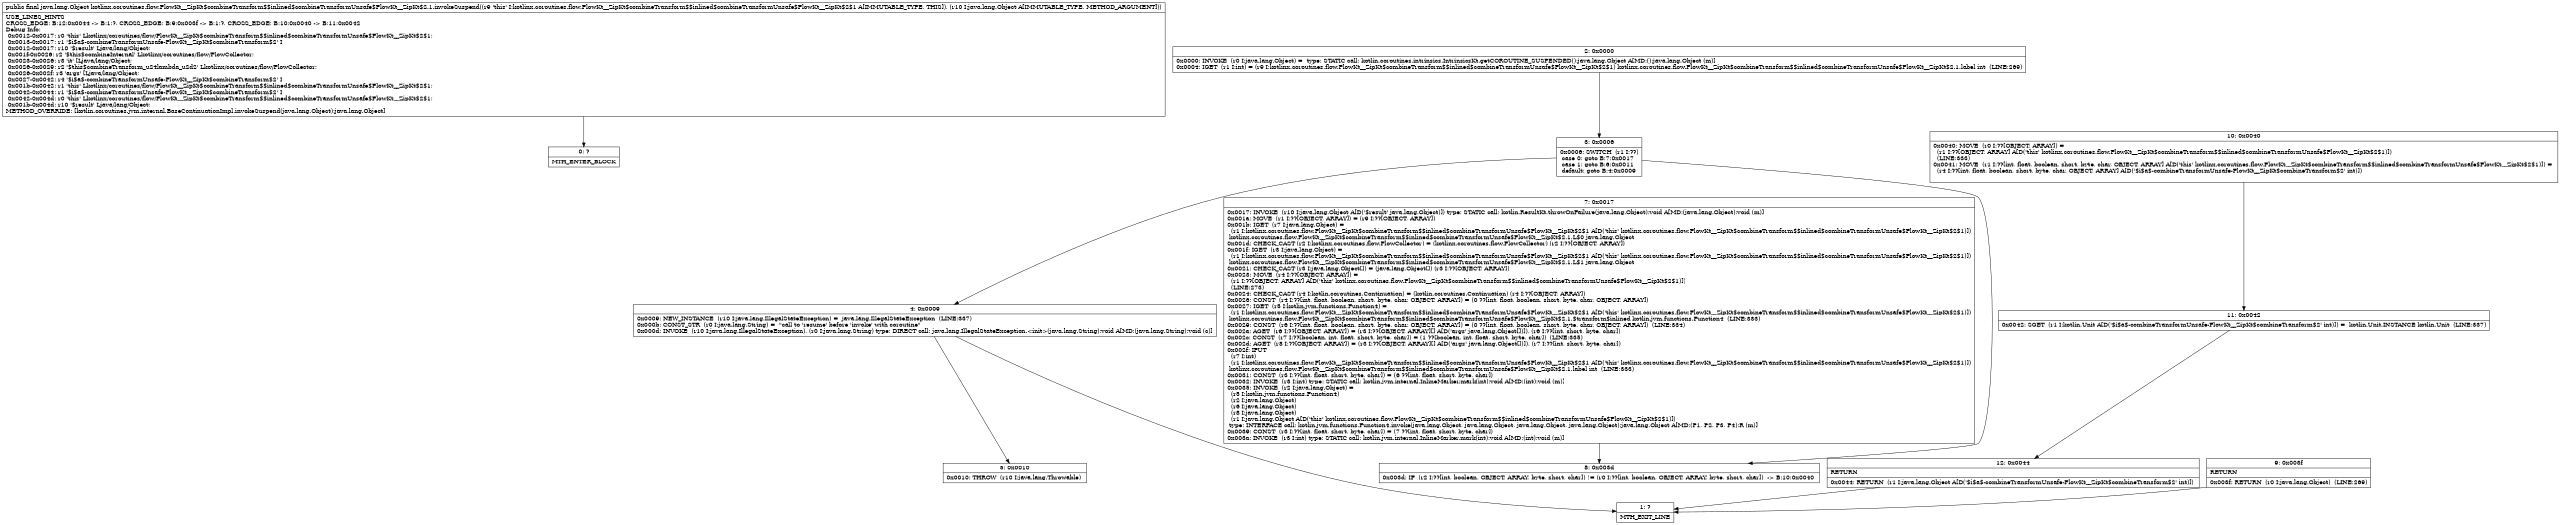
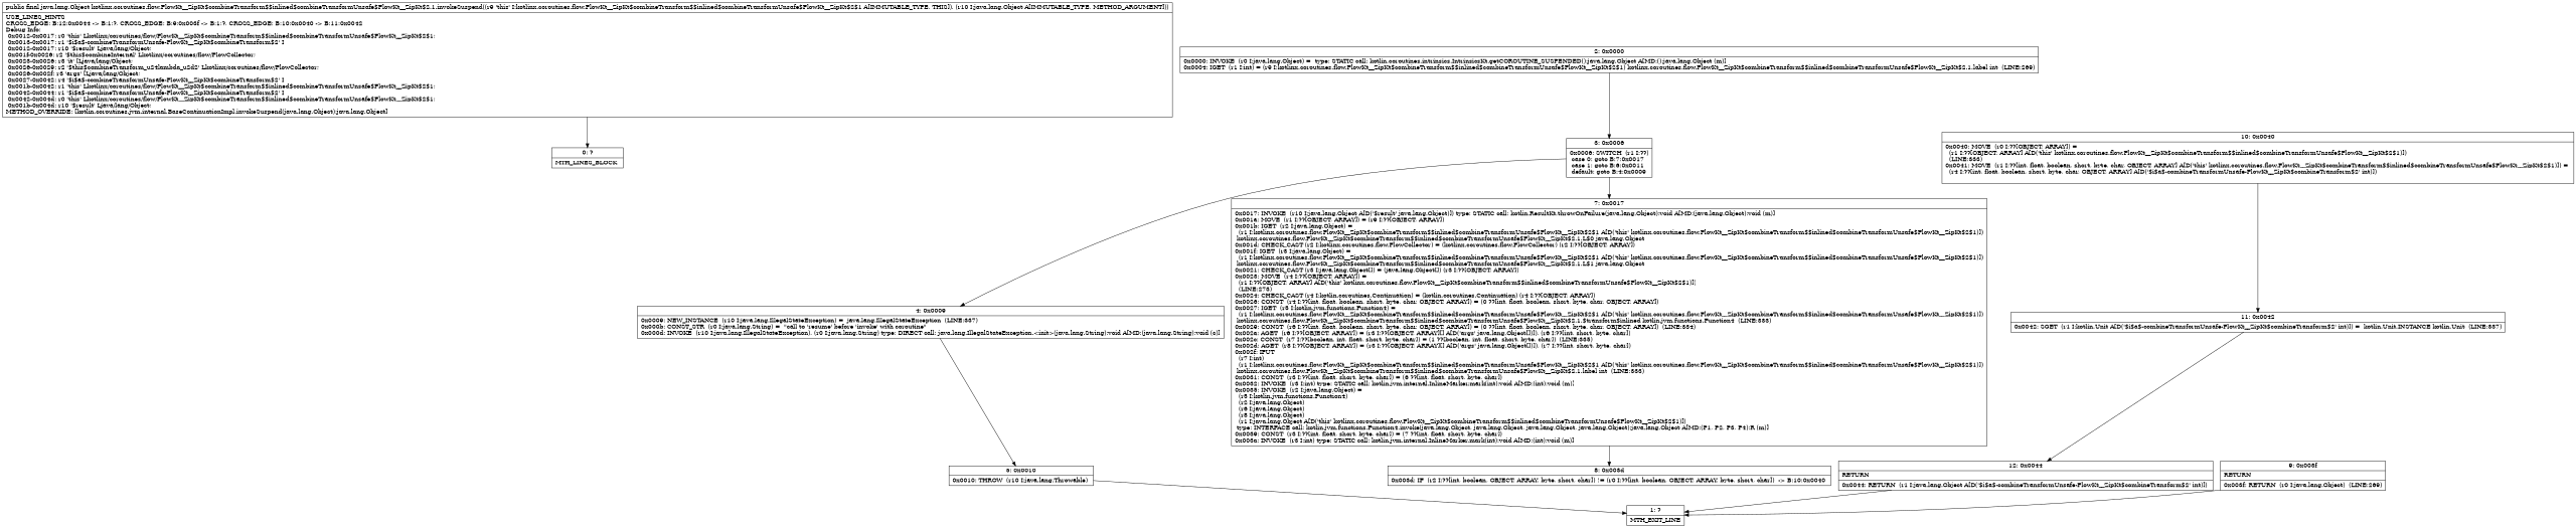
  digraph {
    node [shape=record]
-   n1 [label="{0\:\ ?|MTH_ENTER_BLOCK\l}"]
+   n1 [label="{0\:\ ?|MTH_LINES_BLOCK\l}"]
    n2 [label="{2\:\ 0x0000|0x0000: INVOKE  (r0 I:java.lang.Object) =  type: STATIC call: kotlin.coroutines.intrinsics.IntrinsicsKt.getCOROUTINE_SUSPENDED():java.lang.Object A[MD:():java.lang.Object (m)]\l0x0004: IGET  (r1 I:int) = (r9 I:kotlinx.coroutines.flow.FlowKt__ZipKt$combineTransform$$inlined$combineTransformUnsafe$FlowKt__ZipKt$2$1) kotlinx.coroutines.flow.FlowKt__ZipKt$combineTransform$$inlined$combineTransformUnsafe$FlowKt__ZipKt$2.1.label int  (LINE:269)\l}"]
    n3 [label="{3\:\ 0x0006|0x0006: SWITCH  (r1 I:??)\l case 0: goto B:7:0x0017\l case 1: goto B:6:0x0011\l default: goto B:4:0x0009 \l}"]
    n4 [label="{4\:\ 0x0009|0x0009: NEW_INSTANCE  (r10 I:java.lang.IllegalStateException) =  java.lang.IllegalStateException  (LINE:337)\l0x000b: CONST_STR  (r0 I:java.lang.String) =  \"call to 'resume' before 'invoke' with coroutine\" \l0x000d: INVOKE  (r10 I:java.lang.IllegalStateException), (r0 I:java.lang.String) type: DIRECT call: java.lang.IllegalStateException.\<init\>(java.lang.String):void A[MD:(java.lang.String):void (c)]\l}"]
-   n5 [label="{7\:\ 0x0017|0x0017: INVOKE  (r10 I:java.lang.Object A[D('$result' java.lang.Object)]) type: STATIC call: kotlin.ResultKt.throwOnFailure(java.lang.Object):void A[MD:(java.lang.Object):void (m)]\l0x001a: MOVE  (r1 I:??[OBJECT, ARRAY]) = (r9 I:??[OBJECT, ARRAY]) \l0x001b: IGET  (r7 I:java.lang.Object) = \l  (r1 I:kotlinx.coroutines.flow.FlowKt__ZipKt$combineTransform$$inlined$combineTransformUnsafe$FlowKt__ZipKt$2$1 A[D('this' kotlinx.coroutines.flow.FlowKt__ZipKt$combineTransform$$inlined$combineTransformUnsafe$FlowKt__ZipKt$2$1)])\l kotlinx.coroutines.flow.FlowKt__ZipKt$combineTransform$$inlined$combineTransformUnsafe$FlowKt__ZipKt$2.1.L$0 java.lang.Object \l0x001d: CHECK_CAST (r2 I:kotlinx.coroutines.flow.FlowCollector) = (kotlinx.coroutines.flow.FlowCollector) (r2 I:??[OBJECT, ARRAY]) \l0x001f: IGET  (r3 I:java.lang.Object) = \l  (r1 I:kotlinx.coroutines.flow.FlowKt__ZipKt$combineTransform$$inlined$combineTransformUnsafe$FlowKt__ZipKt$2$1 A[D('this' kotlinx.coroutines.flow.FlowKt__ZipKt$combineTransform$$inlined$combineTransformUnsafe$FlowKt__ZipKt$2$1)])\l kotlinx.coroutines.flow.FlowKt__ZipKt$combineTransform$$inlined$combineTransformUnsafe$FlowKt__ZipKt$2.1.L$1 java.lang.Object \l0x0021: CHECK_CAST (r3 I:java.lang.Object[]) = (java.lang.Object[]) (r3 I:??[OBJECT, ARRAY]) \l0x0023: MOVE  (r4 I:??[OBJECT, ARRAY]) = \l  (r1 I:??[OBJECT, ARRAY] A[D('this' kotlinx.coroutines.flow.FlowKt__ZipKt$combineTransform$$inlined$combineTransformUnsafe$FlowKt__ZipKt$2$1)])\l  (LINE:273)\l0x0024: CHECK_CAST (r4 I:kotlin.coroutines.Continuation) = (kotlin.coroutines.Continuation) (r4 I:??[OBJECT, ARRAY]) \l0x0026: CONST  (r4 I:??[int, float, boolean, short, byte, char, OBJECT, ARRAY]) = (0 ??[int, float, boolean, short, byte, char, OBJECT, ARRAY]) \l0x0027: IGET  (r5 I:kotlin.jvm.functions.Function4) = \l  (r1 I:kotlinx.coroutines.flow.FlowKt__ZipKt$combineTransform$$inlined$combineTransformUnsafe$FlowKt__ZipKt$2$1 A[D('this' kotlinx.coroutines.flow.FlowKt__ZipKt$combineTransform$$inlined$combineTransformUnsafe$FlowKt__ZipKt$2$1)])\l kotlinx.coroutines.flow.FlowKt__ZipKt$combineTransform$$inlined$combineTransformUnsafe$FlowKt__ZipKt$2.1.$transform$inlined kotlin.jvm.functions.Function4  (LINE:333)\l0x0029: CONST  (r6 I:??[int, float, boolean, short, byte, char, OBJECT, ARRAY]) = (0 ??[int, float, boolean, short, byte, char, OBJECT, ARRAY])  (LINE:334)\l0x002a: AGET  (r6 I:??[OBJECT, ARRAY]) = (r3 I:??[OBJECT, ARRAY][] A[D('args' java.lang.Object[])]), (r6 I:??[int, short, byte, char]) \l0x002c: CONST  (r7 I:??[boolean, int, float, short, byte, char]) = (1 ??[boolean, int, float, short, byte, char])  (LINE:335)\l0x002d: AGET  (r8 I:??[OBJECT, ARRAY]) = (r3 I:??[OBJECT, ARRAY][] A[D('args' java.lang.Object[])]), (r7 I:??[int, short, byte, char]) \l0x002f: IPUT  \l  (r7 I:int)\l  (r1 I:kotlinx.coroutines.flow.FlowKt__ZipKt$combineTransform$$inlined$combineTransformUnsafe$FlowKt__ZipKt$2$1 A[D('this' kotlinx.coroutines.flow.FlowKt__ZipKt$combineTransform$$inlined$combineTransformUnsafe$FlowKt__ZipKt$2$1)])\l kotlinx.coroutines.flow.FlowKt__ZipKt$combineTransform$$inlined$combineTransformUnsafe$FlowKt__ZipKt$2.1.label int  (LINE:333)\l0x0031: CONST  (r3 I:??[int, float, short, byte, char]) = (6 ??[int, float, short, byte, char]) \l0x0032: INVOKE  (r3 I:int) type: STATIC call: kotlin.jvm.internal.InlineMarker.mark(int):void A[MD:(int):void (m)]\l0x0035: INVOKE  (r2 I:java.lang.Object) = \l  (r5 I:kotlin.jvm.functions.Function4)\l  (r2 I:java.lang.Object)\l  (r6 I:java.lang.Object)\l  (r8 I:java.lang.Object)\l  (r1 I:java.lang.Object A[D('this' kotlinx.coroutines.flow.FlowKt__ZipKt$combineTransform$$inlined$combineTransformUnsafe$FlowKt__ZipKt$2$1)])\l type: INTERFACE call: kotlin.jvm.functions.Function4.invoke(java.lang.Object, java.lang.Object, java.lang.Object, java.lang.Object):java.lang.Object A[MD:(P1, P2, P3, P4):R (m)]\l0x0039: CONST  (r3 I:??[int, float, short, byte, char]) = (7 ??[int, float, short, byte, char]) \l0x003a: INVOKE  (r3 I:int) type: STATIC call: kotlin.jvm.internal.InlineMarker.mark(int):void A[MD:(int):void (m)]\l}"]
+   n5 [label="{7\:\ 0x0017|0x0017: INVOKE  (r10 I:java.lang.Object A[D('$result' java.lang.Object)]) type: STATIC call: kotlin.ResultKt.throwOnFailure(java.lang.Object):void A[MD:(java.lang.Object):void (m)]\l0x001a: MOVE  (r1 I:??[OBJECT, ARRAY]) = (r9 I:??[OBJECT, ARRAY]) \l0x001b: IGET  (r2 I:java.lang.Object) = \l  (r1 I:kotlinx.coroutines.flow.FlowKt__ZipKt$combineTransform$$inlined$combineTransformUnsafe$FlowKt__ZipKt$2$1 A[D('this' kotlinx.coroutines.flow.FlowKt__ZipKt$combineTransform$$inlined$combineTransformUnsafe$FlowKt__ZipKt$2$1)])\l kotlinx.coroutines.flow.FlowKt__ZipKt$combineTransform$$inlined$combineTransformUnsafe$FlowKt__ZipKt$2.1.L$0 java.lang.Object \l0x001d: CHECK_CAST (r2 I:kotlinx.coroutines.flow.FlowCollector) = (kotlinx.coroutines.flow.FlowCollector) (r2 I:??[OBJECT, ARRAY]) \l0x001f: IGET  (r3 I:java.lang.Object) = \l  (r1 I:kotlinx.coroutines.flow.FlowKt__ZipKt$combineTransform$$inlined$combineTransformUnsafe$FlowKt__ZipKt$2$1 A[D('this' kotlinx.coroutines.flow.FlowKt__ZipKt$combineTransform$$inlined$combineTransformUnsafe$FlowKt__ZipKt$2$1)])\l kotlinx.coroutines.flow.FlowKt__ZipKt$combineTransform$$inlined$combineTransformUnsafe$FlowKt__ZipKt$2.1.L$1 java.lang.Object \l0x0021: CHECK_CAST (r3 I:java.lang.Object[]) = (java.lang.Object[]) (r3 I:??[OBJECT, ARRAY]) \l0x0023: MOVE  (r4 I:??[OBJECT, ARRAY]) = \l  (r1 I:??[OBJECT, ARRAY] A[D('this' kotlinx.coroutines.flow.FlowKt__ZipKt$combineTransform$$inlined$combineTransformUnsafe$FlowKt__ZipKt$2$1)])\l  (LINE:273)\l0x0024: CHECK_CAST (r4 I:kotlin.coroutines.Continuation) = (kotlin.coroutines.Continuation) (r4 I:??[OBJECT, ARRAY]) \l0x0026: CONST  (r4 I:??[int, float, boolean, short, byte, char, OBJECT, ARRAY]) = (0 ??[int, float, boolean, short, byte, char, OBJECT, ARRAY]) \l0x0027: IGET  (r5 I:kotlin.jvm.functions.Function4) = \l  (r1 I:kotlinx.coroutines.flow.FlowKt__ZipKt$combineTransform$$inlined$combineTransformUnsafe$FlowKt__ZipKt$2$1 A[D('this' kotlinx.coroutines.flow.FlowKt__ZipKt$combineTransform$$inlined$combineTransformUnsafe$FlowKt__ZipKt$2$1)])\l kotlinx.coroutines.flow.FlowKt__ZipKt$combineTransform$$inlined$combineTransformUnsafe$FlowKt__ZipKt$2.1.$transform$inlined kotlin.jvm.functions.Function4  (LINE:333)\l0x0029: CONST  (r6 I:??[int, float, boolean, short, byte, char, OBJECT, ARRAY]) = (0 ??[int, float, boolean, short, byte, char, OBJECT, ARRAY])  (LINE:334)\l0x002a: AGET  (r6 I:??[OBJECT, ARRAY]) = (r3 I:??[OBJECT, ARRAY][] A[D('args' java.lang.Object[])]), (r6 I:??[int, short, byte, char]) \l0x002c: CONST  (r7 I:??[boolean, int, float, short, byte, char]) = (1 ??[boolean, int, float, short, byte, char])  (LINE:335)\l0x002d: AGET  (r8 I:??[OBJECT, ARRAY]) = (r3 I:??[OBJECT, ARRAY][] A[D('args' java.lang.Object[])]), (r7 I:??[int, short, byte, char]) \l0x002f: IPUT  \l  (r7 I:int)\l  (r1 I:kotlinx.coroutines.flow.FlowKt__ZipKt$combineTransform$$inlined$combineTransformUnsafe$FlowKt__ZipKt$2$1 A[D('this' kotlinx.coroutines.flow.FlowKt__ZipKt$combineTransform$$inlined$combineTransformUnsafe$FlowKt__ZipKt$2$1)])\l kotlinx.coroutines.flow.FlowKt__ZipKt$combineTransform$$inlined$combineTransformUnsafe$FlowKt__ZipKt$2.1.label int  (LINE:333)\l0x0031: CONST  (r3 I:??[int, float, short, byte, char]) = (6 ??[int, float, short, byte, char]) \l0x0032: INVOKE  (r3 I:int) type: STATIC call: kotlin.jvm.internal.InlineMarker.mark(int):void A[MD:(int):void (m)]\l0x0035: INVOKE  (r2 I:java.lang.Object) = \l  (r5 I:kotlin.jvm.functions.Function4)\l  (r2 I:java.lang.Object)\l  (r6 I:java.lang.Object)\l  (r8 I:java.lang.Object)\l  (r1 I:java.lang.Object A[D('this' kotlinx.coroutines.flow.FlowKt__ZipKt$combineTransform$$inlined$combineTransformUnsafe$FlowKt__ZipKt$2$1)])\l type: INTERFACE call: kotlin.jvm.functions.Function4.invoke(java.lang.Object, java.lang.Object, java.lang.Object, java.lang.Object):java.lang.Object A[MD:(P1, P2, P3, P4):R (m)]\l0x0039: CONST  (r3 I:??[int, float, short, byte, char]) = (7 ??[int, float, short, byte, char]) \l0x003a: INVOKE  (r3 I:int) type: STATIC call: kotlin.jvm.internal.InlineMarker.mark(int):void A[MD:(int):void (m)]\l}"]
    n6 [label="{5\:\ 0x0010|0x0010: THROW  (r10 I:java.lang.Throwable) \l}"]
    n7 [label="{8\:\ 0x003d|0x003d: IF  (r2 I:??[int, boolean, OBJECT, ARRAY, byte, short, char]) != (r0 I:??[int, boolean, OBJECT, ARRAY, byte, short, char])  \-\> B:10:0x0040 \l}"]
    n8 [label="{1\:\ ?|MTH_EXIT_LINE\l}"]
    n9 [label="{11\:\ 0x0042|0x0042: SGET  (r1 I:kotlin.Unit A[D('$i$a$\-combineTransformUnsafe\-FlowKt__ZipKt$combineTransform$2' int)]) =  kotlin.Unit.INSTANCE kotlin.Unit  (LINE:337)\l}"]
    n10 [label="{12\:\ 0x0044|RETURN\l|0x0044: RETURN  (r1 I:java.lang.Object A[D('$i$a$\-combineTransformUnsafe\-FlowKt__ZipKt$combineTransform$2' int)]) \l}"]
    n11 [label="{9\:\ 0x003f|RETURN\l|0x003f: RETURN  (r0 I:java.lang.Object)  (LINE:269)\l}"]
    n12 [label="{10\:\ 0x0040|0x0040: MOVE  (r0 I:??[OBJECT, ARRAY]) = \l  (r1 I:??[OBJECT, ARRAY] A[D('this' kotlinx.coroutines.flow.FlowKt__ZipKt$combineTransform$$inlined$combineTransformUnsafe$FlowKt__ZipKt$2$1)])\l  (LINE:333)\l0x0041: MOVE  (r1 I:??[int, float, boolean, short, byte, char, OBJECT, ARRAY] A[D('this' kotlinx.coroutines.flow.FlowKt__ZipKt$combineTransform$$inlined$combineTransformUnsafe$FlowKt__ZipKt$2$1)]) = \l  (r4 I:??[int, float, boolean, short, byte, char, OBJECT, ARRAY] A[D('$i$a$\-combineTransformUnsafe\-FlowKt__ZipKt$combineTransform$2' int)])\l \l}"]
    n13 [label="{public final java.lang.Object kotlinx.coroutines.flow.FlowKt__ZipKt$combineTransform$$inlined$combineTransformUnsafe$FlowKt__ZipKt$2.1.invokeSuspend((r9 'this' I:kotlinx.coroutines.flow.FlowKt__ZipKt$combineTransform$$inlined$combineTransformUnsafe$FlowKt__ZipKt$2$1 A[IMMUTABLE_TYPE, THIS]), (r10 I:java.lang.Object A[IMMUTABLE_TYPE, METHOD_ARGUMENT]))  | USE_LINES_HINTS\lCROSS_EDGE: B:12:0x0044 \-\> B:1:?, CROSS_EDGE: B:9:0x003f \-\> B:1:?, CROSS_EDGE: B:10:0x0040 \-\> B:11:0x0042\lDebug Info:\l  0x0012\-0x0017: r0 'this' Lkotlinx\/coroutines\/flow\/FlowKt__ZipKt$combineTransform$$inlined$combineTransformUnsafe$FlowKt__ZipKt$2$1;\l  0x0013\-0x0017: r1 '$i$a$\-combineTransformUnsafe\-FlowKt__ZipKt$combineTransform$2' I\l  0x0012\-0x0017: r10 '$result' Ljava\/lang\/Object;\l  0x001f\-0x0026: r2 '$this$combineInternal' Lkotlinx\/coroutines\/flow\/FlowCollector;\l  0x0023\-0x0026: r3 'it' [Ljava\/lang\/Object;\l  0x0026\-0x0029: r2 '$this$combineTransform_u24lambda_u2d2' Lkotlinx\/coroutines\/flow\/FlowCollector;\l  0x0026\-0x002f: r3 'args' [Ljava\/lang\/Object;\l  0x0027\-0x0042: r4 '$i$a$\-combineTransformUnsafe\-FlowKt__ZipKt$combineTransform$2' I\l  0x001b\-0x0042: r1 'this' Lkotlinx\/coroutines\/flow\/FlowKt__ZipKt$combineTransform$$inlined$combineTransformUnsafe$FlowKt__ZipKt$2$1;\l  0x0042\-0x0044: r1 '$i$a$\-combineTransformUnsafe\-FlowKt__ZipKt$combineTransform$2' I\l  0x0042\-0x004d: r0 'this' Lkotlinx\/coroutines\/flow\/FlowKt__ZipKt$combineTransform$$inlined$combineTransformUnsafe$FlowKt__ZipKt$2$1;\l  0x001b\-0x004d: r10 '$result' Ljava\/lang\/Object;\lMETHOD_OVERRIDE: [kotlin.coroutines.jvm.internal.BaseContinuationImpl.invokeSuspend(java.lang.Object):java.lang.Object]\l}"]
    n2 -> n3
    n3 -> n4
-   n3 -> n7
+   n3 -> n5
    n4 -> n6
    n5 -> n7
-   n4 -> n8
+   n6 -> n8
    n9 -> n10
    n10 -> n8
    n11 -> n8
    n12 -> n9
    n13 -> n1
  }
